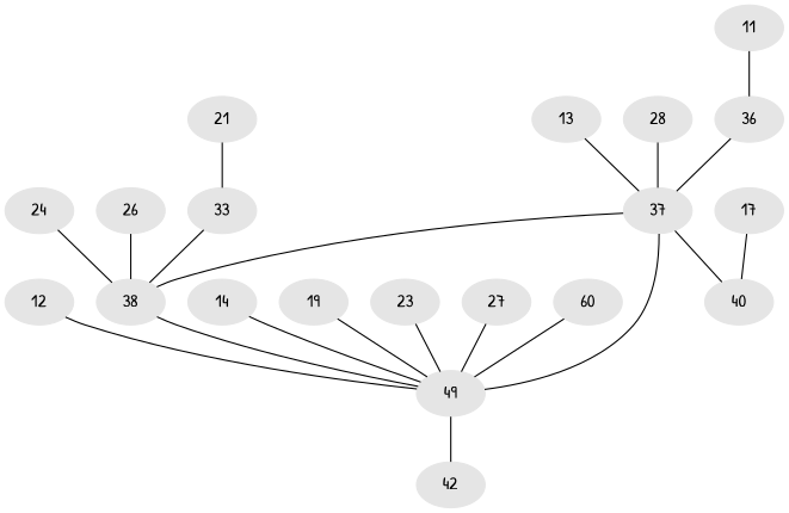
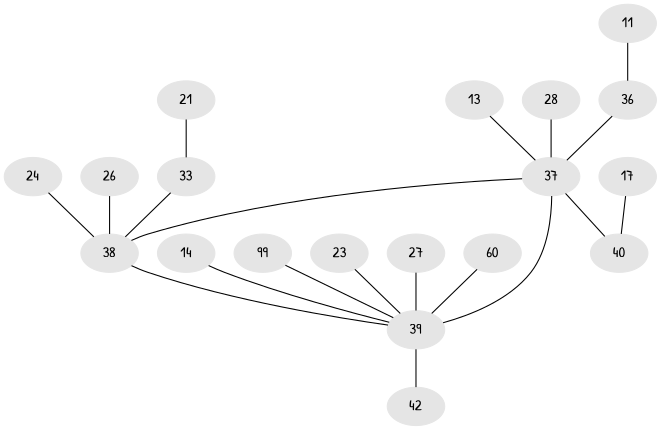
  graph {
    fontname="Patrick Hand"
    node [color=gray90 fontname="Patrick Hand" style=filled]
    edge [fontname="Patrick Hand" weight=1.0]
    11
    36
    37
-   12
-   39 [label=49]
+   39
    42
    13
    40
    38
    14
    17
-   19
+   19 [label=99]
    21
    33
    23
    24
    26
    27
    28
    n20 [label=60]
    11 -- 36
    36 -- 37
    37 -- 39 [weight=3.0]
    37 -- 40
    37 -- 38 [weight=2.0]
-   12 -- 39
    39 -- 42
    13 -- 37
    38 -- 39
    14 -- 39
    17 -- 40
    19 -- 39
    21 -- 33
    33 -- 38
    23 -- 39
    24 -- 38
    26 -- 38
    27 -- 39
    28 -- 37
    n20 -- 39
  }
